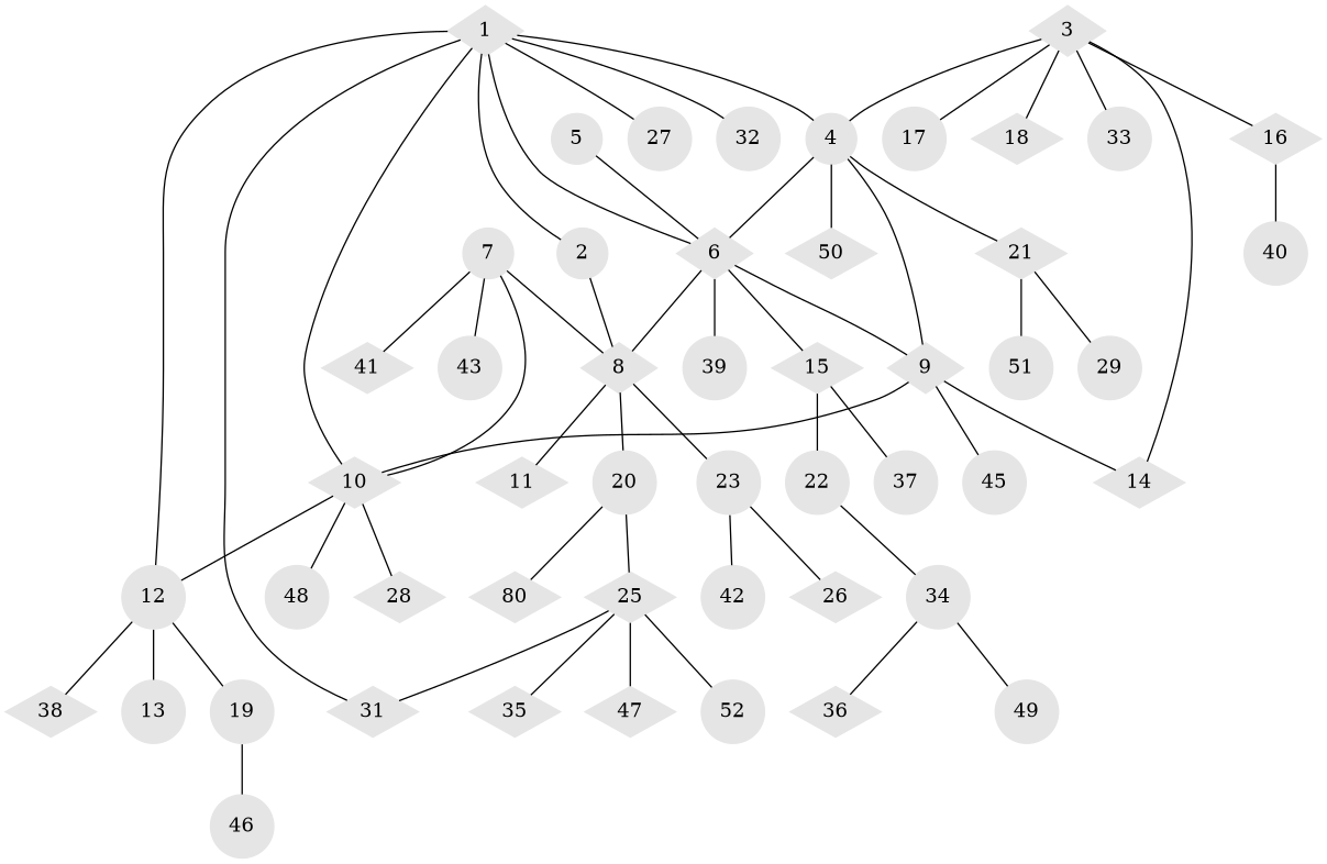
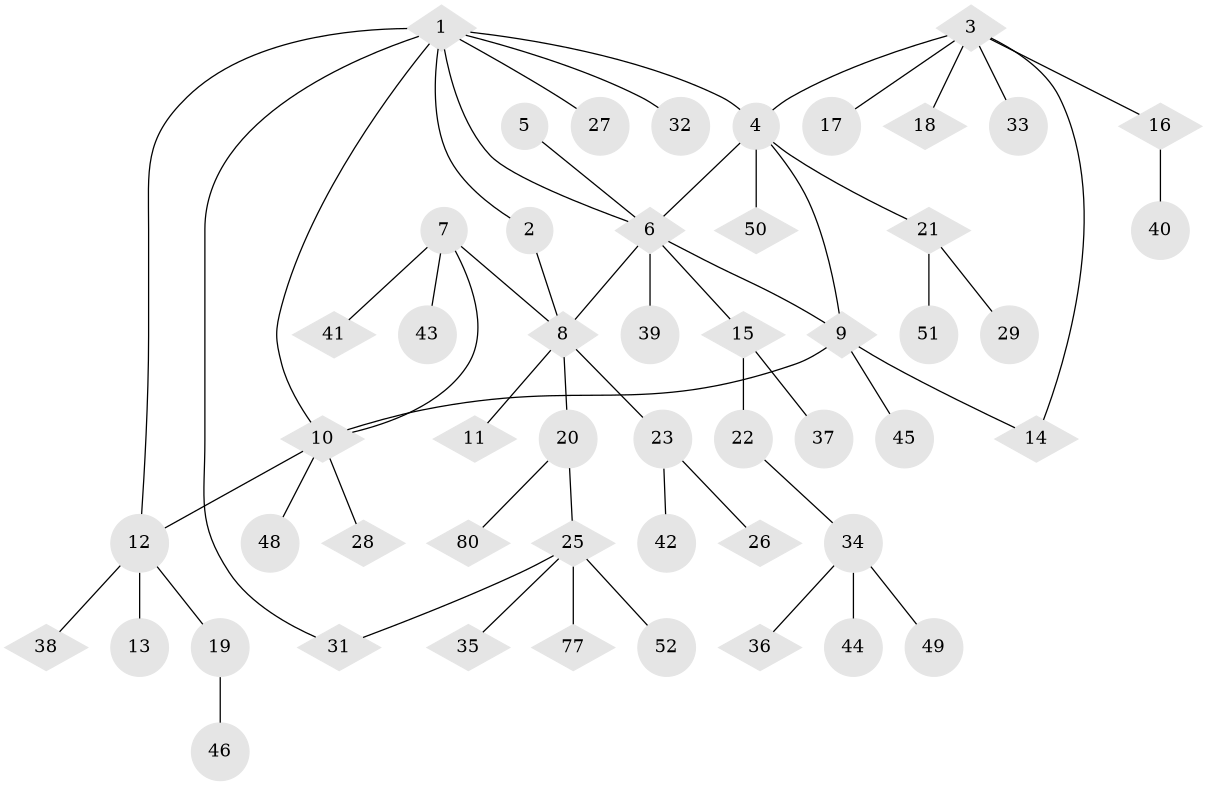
  graph {
    node [color=gray90 shape=circle style=filled]
    1 [shape=diamond]
    2
    4
    6 [shape=diamond]
    10 [shape=diamond]
    12
    27
    31 [shape=diamond]
    32
    8 [shape=diamond]
    9 [shape=diamond]
    21 [shape=diamond]
    50 [shape=diamond]
    15 [shape=diamond]
    39
    28 [shape=diamond]
    48
    13
    19
    38 [shape=diamond]
    11 [shape=diamond]
    20
    23
    3 [shape=diamond]
    14 [shape=diamond]
    16 [shape=diamond]
    17
    18 [shape=diamond]
    33
    40
    7
    41 [shape=diamond]
    43
    45
    29
    51
    26 [shape=diamond]
    5
    22
    37
    25 [shape=diamond]
    n42 [label=80 shape=diamond]
    42
    46
    34
    35 [shape=diamond]
-   47 [shape=diamond]
+   47 [shape=diamond label=77]
    52
    36 [shape=diamond]
+   44
    49
    1 -- 2
    1 -- 4
    1 -- 6
    1 -- 10
    1 -- 12
    1 -- 27
    1 -- 31
    1 -- 32
    2 -- 8
    4 -- 6
    4 -- 9
    4 -- 21
    4 -- 50
    6 -- 8
    6 -- 9
    6 -- 15
    6 -- 39
    10 -- 12
    10 -- 28
    10 -- 48
    12 -- 13
    12 -- 19
    12 -- 38
    8 -- 11
    8 -- 20
    8 -- 23
    9 -- 10
    9 -- 14
    9 -- 45
    21 -- 29
    21 -- 51
    15 -- 22
    15 -- 37
    19 -- 46
    20 -- 25
    20 -- n42
    23 -- 26
    23 -- 42
    3 -- 4
    3 -- 14
    3 -- 16
    3 -- 17
    3 -- 18
    3 -- 33
    16 -- 40
    7 -- 10
    7 -- 8
    7 -- 41
    7 -- 43
    5 -- 6
    22 -- 34
    25 -- 31
    25 -- 35
    25 -- 47
    25 -- 52
    34 -- 36
+   34 -- 44
    34 -- 49
  }
